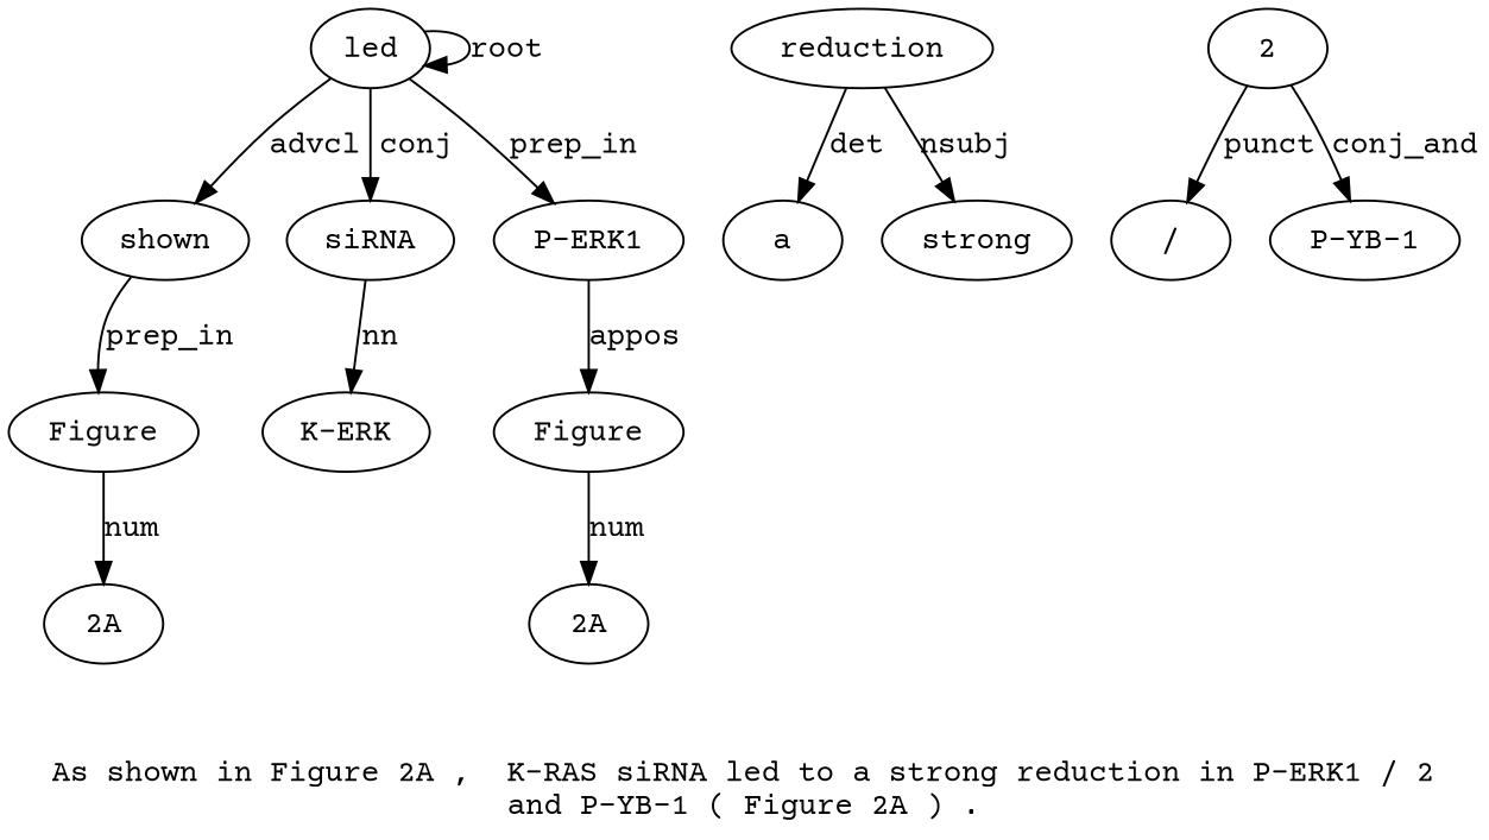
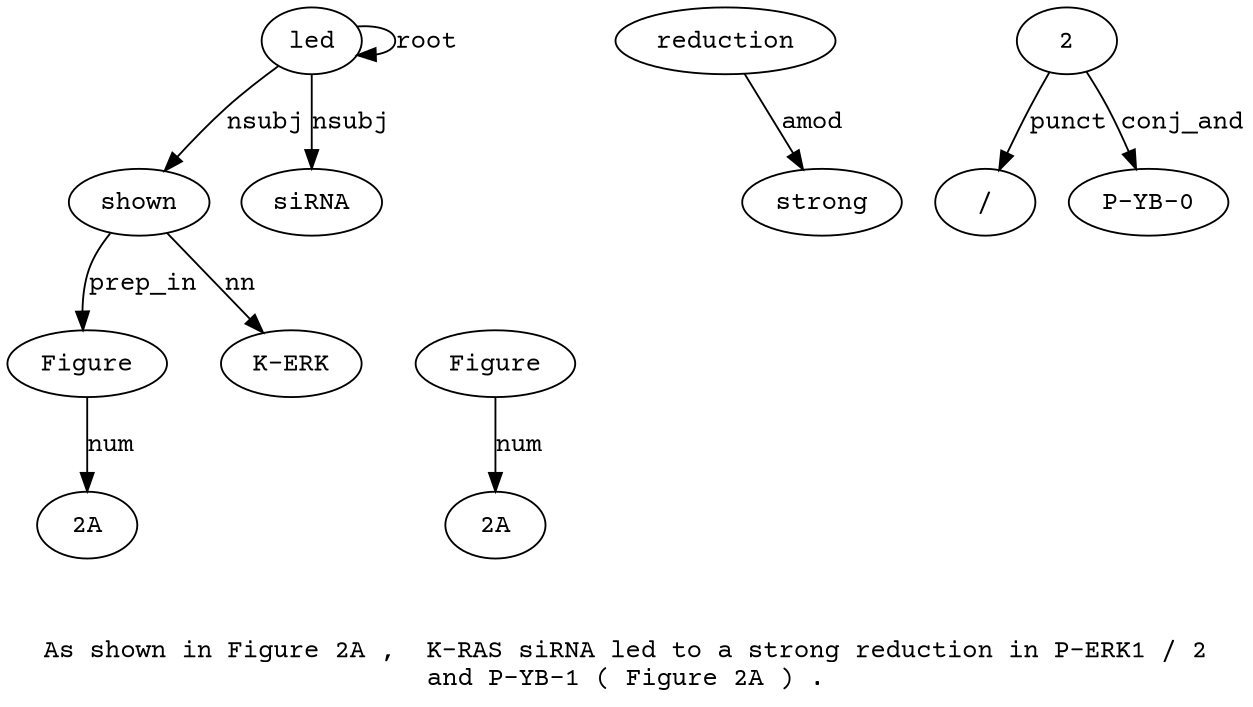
  digraph {
    fontname="Courier Prime"
    label="As shown in Figure 2A ,  K-RAS siRNA led to a strong reduction in P-ERK1 / 2\nand P-YB-1 ( Figure 2A ) ."
    node [fillcolor=white fontname="Courier Prime" style=filled]
    edge [fontname="Courier Prime"]
    n1 [label=shown]
    n2 [label=Figure]
    n3 [label="2A"]
    n4 [label=led]
    n5 [label=siRNA]
-   n6 [label="P-ERK1"]
    n7 [label="K-ERK"]
    n8 [label=reduction]
-   n9 [label=a]
    n10 [label=strong]
    n11 [label=Figure]
    n12 [label=2]
    n13 [label="/"]
-   n14 [label="P-YB-1"]
+   n14 [label="P-YB-0"]
    n15 [label="2A"]
    n1 -> n2 [label=prep_in]
    n2 -> n3 [label=num]
-   n4 -> n1 [label=advcl]
+   n4 -> n1 [label=nsubj]
    n4 -> n4 [label=root]
-   n4 -> n5 [label=conj]
-   n4 -> n6 [label=prep_in]
-   n5 -> n7 [label=nn]
-   n6 -> n11 [label=appos]
-   n8 -> n9 [label=det]
-   n8 -> n10 [label=nsubj]
+   n4 -> n5 [label=nsubj]
+   n1 -> n7 [label=nn]
+   n8 -> n10 [label=amod]
    n11 -> n15 [label=num]
    n12 -> n13 [label=punct]
    n12 -> n14 [label=conj_and]
  }
